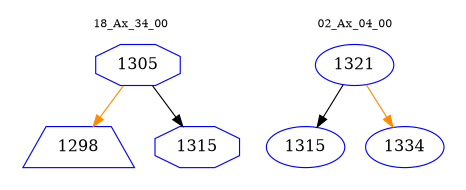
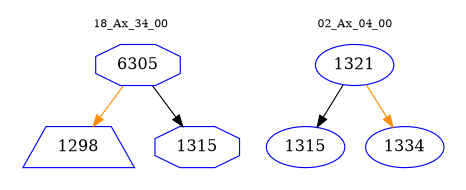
  digraph {
    node [color=blue shape=ellipse]
    edge [color=darkorange]
-   n1 [label=1305 shape=octagon]
+   n1 [label=6305 shape=octagon]
    n2 [label=1298 shape=trapezium]
    n3 [label=1315 shape=octagon]
    n4 [label=1321]
    n5 [label=1315]
    n6 [label=1334]
    subgraph cluster_1 {
      color=white
      fontsize=10
      label="18_Ax_34_00"
      n1
      n2
      n3
    }
    subgraph cluster_2 {
      color=white
      fontsize=10
      label="02_Ax_04_00"
      n4
      n5
      n6
    }
    n1 -> n2
    n1 -> n3 [color=black]
    n4 -> n5 [color=black]
    n4 -> n6
  }
